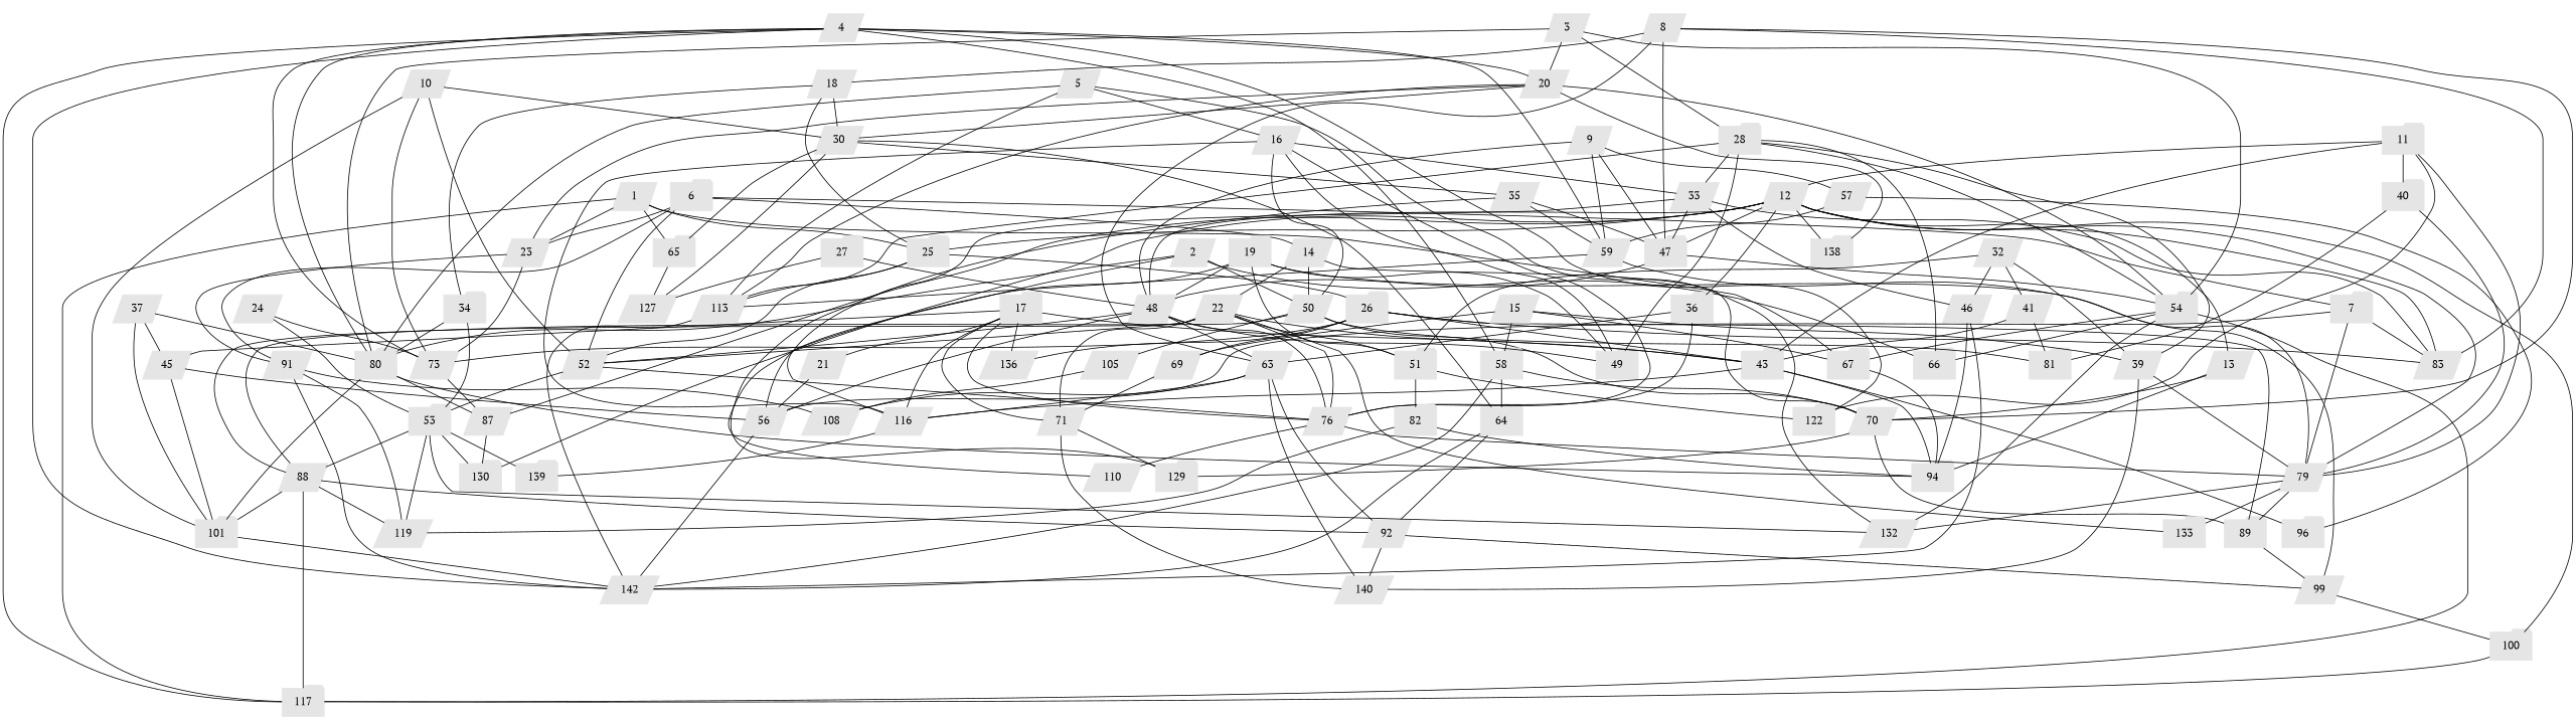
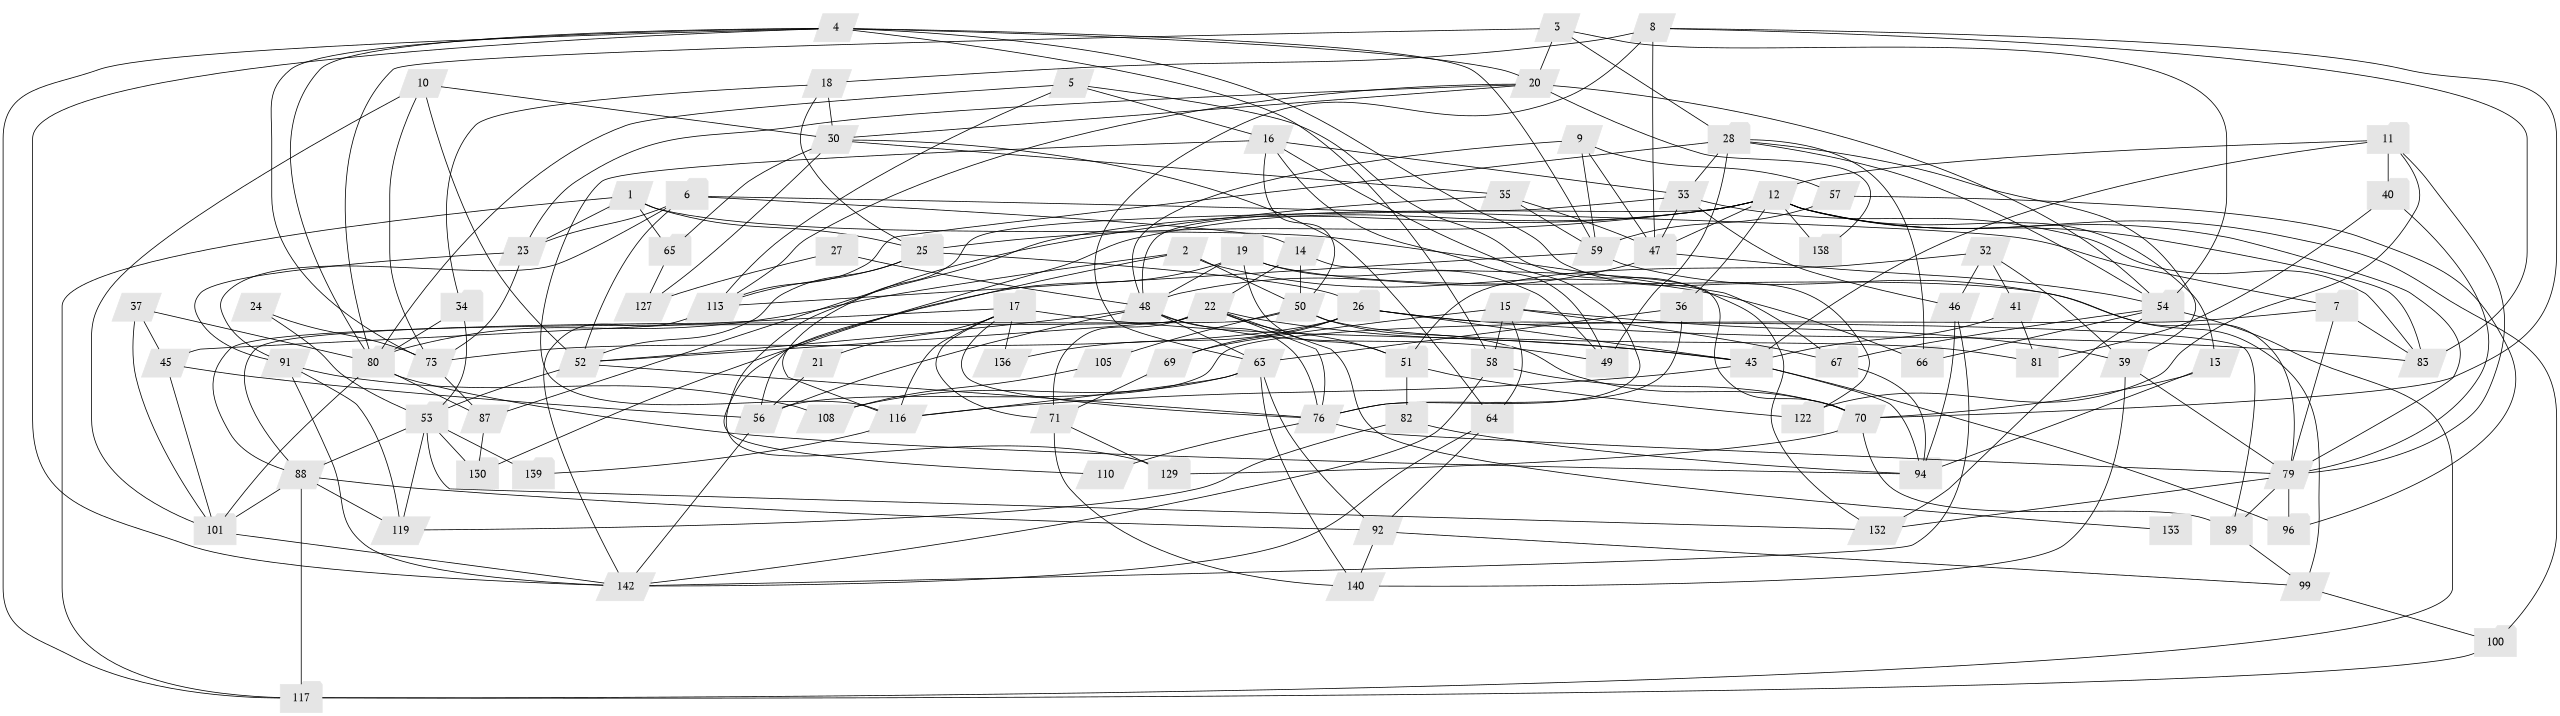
  graph {
    fontname="PT Serif"
    node [color=gray90 fontname="PT Serif" shape=parallelogram style=filled]
    edge [fontname="PT Serif"]
    1 [super="+131"]
    23 [super="+141"]
    25 [shape=folder super="+95"]
    65 [shape=folder]
    67 [shape=folder]
    117 [shape=folder]
    73 [super="+84"]
    91
    113 [super="+123"]
    52 [super="+97"]
    26 [shape=folder super="+124"]
    127
    94 [shape=folder super="+107"]
    2 [super="+137"]
    50 [super="+102"]
    66 [shape=folder]
    80 [shape=folder super="+109"]
    110
    70 [super="+103"]
    88 [super="+126"]
    81 [shape=folder]
    105
    101 [shape=folder]
    87 [super="+135"]
    20 [super="+104"]
    54 [shape=folder super="+115"]
    30 [super="+121"]
    138 [shape=folder]
    3
    28 [shape=folder super="+144"]
    39 [super="+111"]
    33 [super="+74"]
    49 [shape=folder]
    132
    4 [super="+29"]
    58 [shape=folder]
    59 [super="+75"]
    122 [shape=folder]
    142 [super="+143"]
    79 [super="+90"]
    16 [super="+77"]
    76 [super="+85"]
    116 [super="+134"]
    5
    6 [shape=folder super="+62"]
    7 [shape=folder]
    14 [super="+31"]
    56 [super="+86"]
    83
    22 [super="+93"]
    53 [shape=folder super="+125"]
    108
    119
    133 [shape=folder]
    89 [shape=folder]
    18 [super="+112"]
    34 [shape=folder]
    8
    47 [shape=folder super="+68"]
    63 [super="+72"]
    48 [super="+120"]
    140
    92 [super="+128"]
    129 [shape=folder]
    9
    57
    96 [shape=folder]
    10 [super="+42"]
    64 [shape=folder]
    35 [super="+106"]
    11 [shape=folder super="+44"]
    12 [super="+98"]
    40 [shape=folder super="+55"]
    43 [shape=folder super="+78"]
    13
    36 [shape=folder]
    100 [shape=folder]
    130 [shape=folder]
    71
    51 [shape=folder]
    15 [super="+118"]
    69
    46 [super="+60"]
    139 [shape=folder]
    17 [shape=folder super="+61"]
    21
    45
    136
    19 [shape=folder super="+38"]
    99
    82 [shape=folder]
    24
    27 [shape=folder]
    32
    41
    37 [super="+114"]
    1 -- 23
    1 -- 25
    1 -- 65
    1 -- 67
    1 -- 117
    23 -- 73
    23 -- 91
    25 -- 113
    25 -- 52
    25 -- 26
    65 -- 127
    67 -- 94
    73 -- 87 [weight=2]
    91 -- 142
    91 -- 108
    91 -- 119
    113 -- 142
    52 -- 76
    52 -- 53
    26 -- 73
    26 -- 83
    26 -- 89
    26 -- 43
    26 -- 69
    26 -- 136
    2 -- 50
    2 -- 66
    2 -- 80
    2 -- 110
    50 -- 70
    50 -- 88
    50 -- 81
    50 -- 105
    80 -- 94
    80 -- 101
    80 -- 87
    70 -- 89
    70 -- 129
    88 -- 117
    88 -- 101
    88 -- 119
    88 -- 92
    105 -- 108
    101 -- 142
    87 -- 130
    20 -- 23
    20 -- 113
    20 -- 54
    20 -- 30
    20 -- 138
    54 -- 67
    54 -- 117
    54 -- 66
    54 -- 132
    30 -- 65
    30 -- 127
    30 -- 64
    30 -- 35
    3 -- 80
    3 -- 20
    3 -- 54
    3 -- 28
    28 -- 113
    28 -- 66
    28 -- 54
    28 -- 39
    28 -- 33
    28 -- 49
    39 -- 79
    39 -- 140
    33 -- 83
    33 -- 47
    33 -- 129
    33 -- 46 [weight=2]
    4 -- 117
    4 -- 73
    4 -- 80
    4 -- 20
    4 -- 58
    4 -- 59
    4 -- 122
    4 -- 142
    58 -- 70
    58 -- 142
    59 -- 113
    59 -- 79
    79 -- 132
-   79 -- 133
+   79 -- 96
    79 -- 89
    16 -- 50
    16 -- 33
    16 -- 49
    16 -- 76
    16 -- 116
    76 -- 110
    76 -- 79
    116 -- 139
    5 -- 113
    5 -- 80
    5 -- 132
    5 -- 16
    6 -- 23
    6 -- 91
    6 -- 52
    6 -- 7
    6 -- 14
    7 -- 79
    7 -- 56
    7 -- 83
    14 -- 50
    14 -- 70
    14 -- 22
    56 -- 142
    22 -- 52
    22 -- 88
    22 -- 76
    22 -- 133
    22 -- 43
    22 -- 71
    22 -- 51
    53 -- 88
    53 -- 132
    53 -- 119
    53 -- 130
    53 -- 139 [weight=2]
    89 -- 99
    18 -- 25
    18 -- 30
    18 -- 34
    34 -- 80
    34 -- 53
    8 -- 70
    8 -- 83
    8 -- 18
    8 -- 47
    8 -- 63
    47 -- 54
    47 -- 48
    63 -- 116
    63 -- 108
    63 -- 140
    63 -- 92
    48 -- 52
    48 -- 49
    48 -- 76
    48 -- 56
    48 -- 63
    92 -- 140
    92 -- 99
    9 -- 59
    9 -- 47
    9 -- 48
    9 -- 57
    57 -- 59
    57 -- 96
    10 -- 73
    10 -- 52
    10 -- 101
    10 -- 30
    64 -- 142
    64 -- 92
    35 -- 59
    35 -- 116
    35 -- 47
    11 -- 122
    11 -- 79
    11 -- 12
    11 -- 40 [weight=2]
    11 -- 43
    12 -- 25
    12 -- 87
    12 -- 138
    12 -- 79
    12 -- 56
    12 -- 83
    12 -- 47
    12 -- 48
    12 -- 13
    12 -- 36
    12 -- 100
    40 -- 81
    40 -- 79
    43 -- 94
    43 -- 116
    43 -- 96
    13 -- 94
    13 -- 70
    36 -- 76
    36 -- 63
    100 -- 117
    71 -- 140
    71 -- 129
    51 -- 122
    51 -- 82
    15 -- 67
    15 -- 39
    15 -- 58
-   58 -- 64
+   15 -- 64
    15 -- 69
    69 -- 71
    46 -- 94
    46 -- 142
    17 -- 76
    17 -- 116
    17 -- 43
    17 -- 71
    17 -- 21
    17 -- 45
    17 -- 136
    21 -- 56
    45 -- 101
    45 -- 56 [weight=2]
    19 -- 49
    19 -- 48
    19 -- 130
    19 -- 51
    19 -- 99
    99 -- 100
    82 -- 94
    82 -- 119
    24 -- 73
    24 -- 53
    27 -- 127
    27 -- 48
    32 -- 39
    32 -- 51
    32 -- 46
    32 -- 41
    41 -- 81
    41 -- 43
    37 -- 80
    37 -- 101
    37 -- 45
  }
